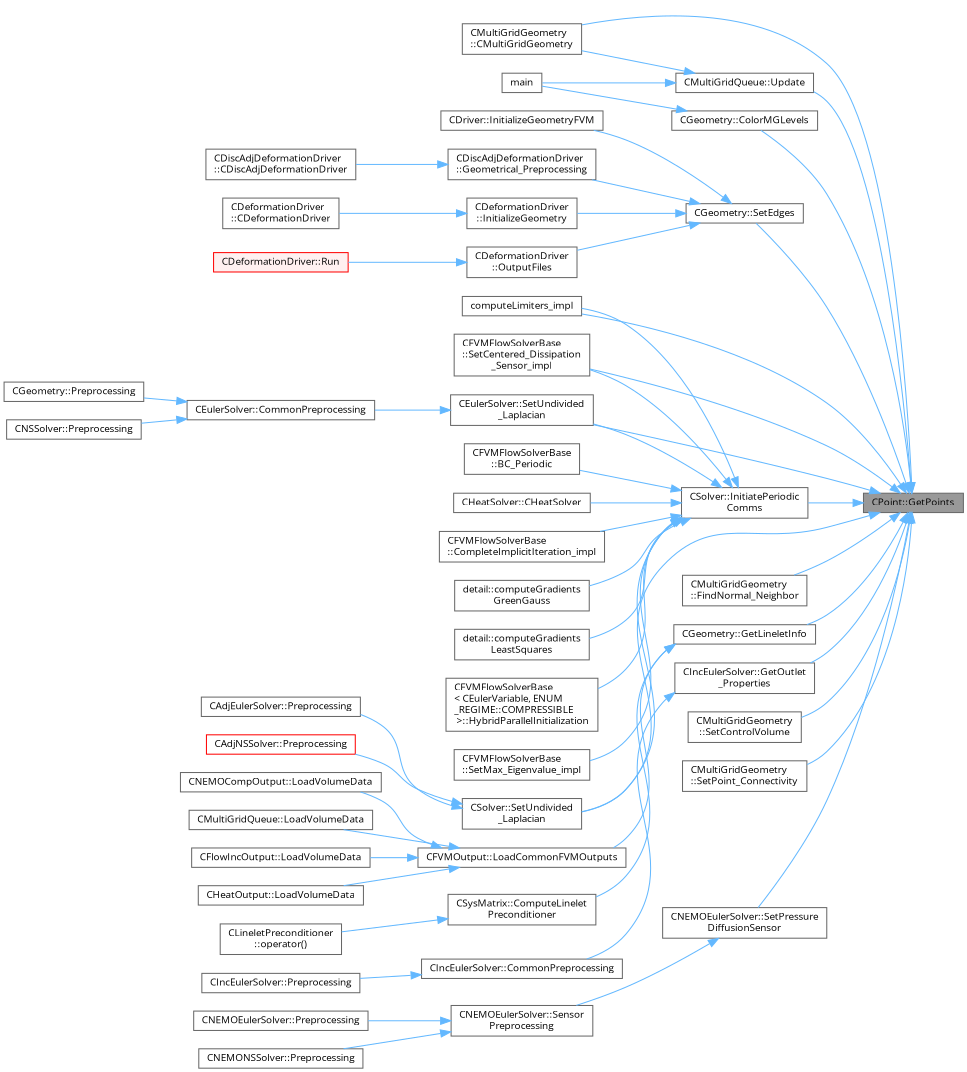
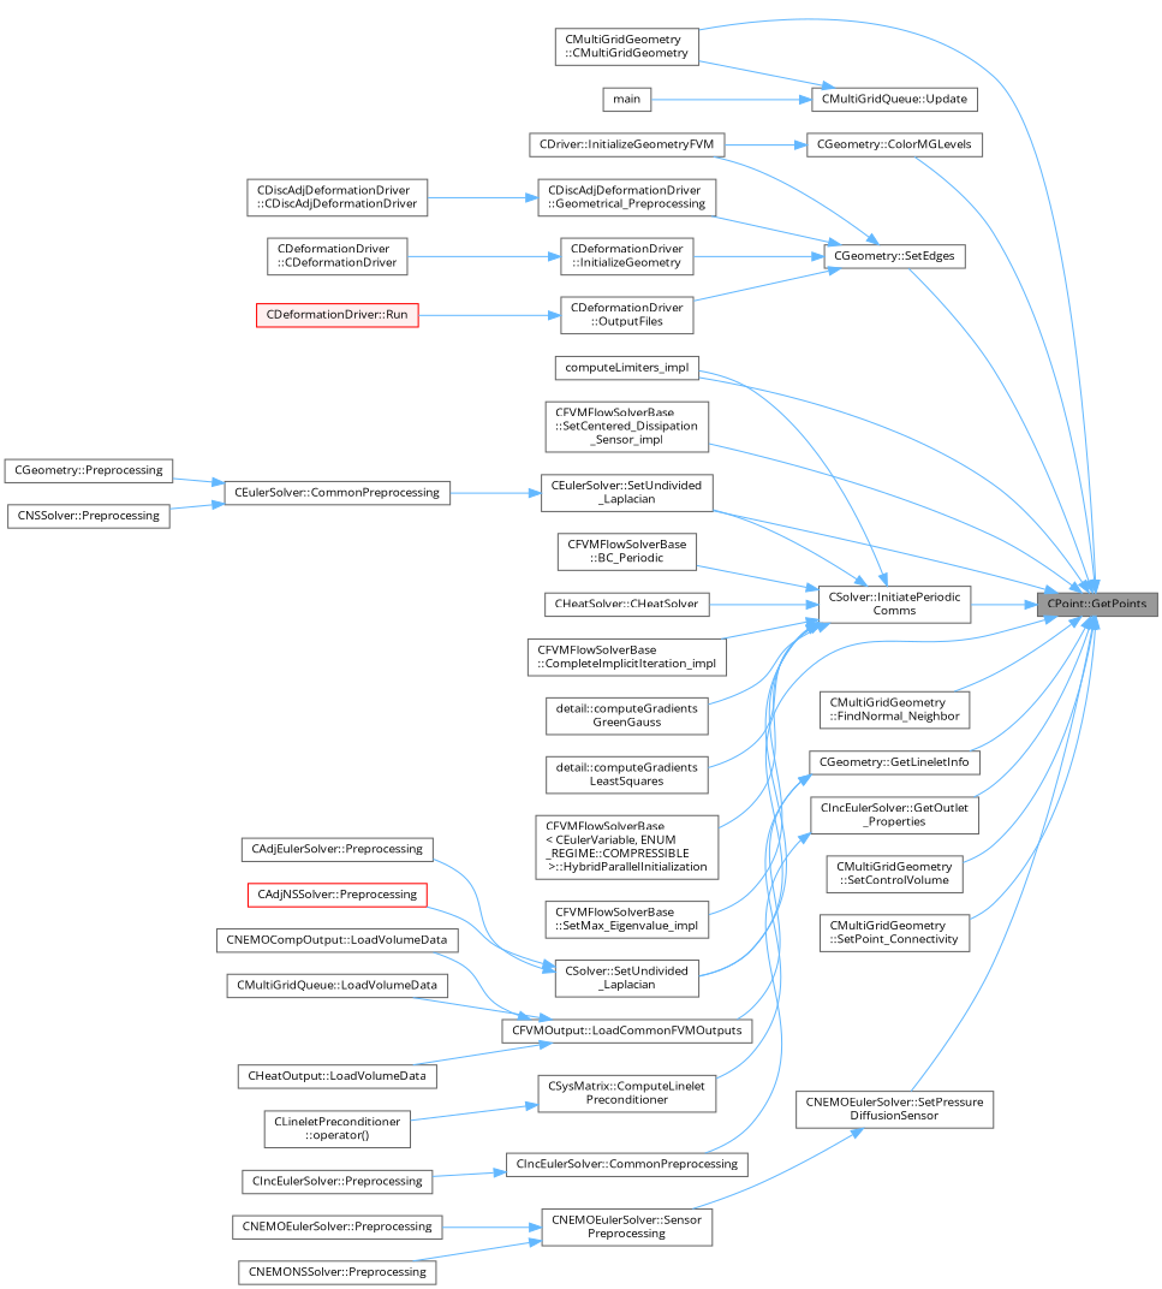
  digraph {
    fontname="Open Sans"
    rankdir=RL
    node [color=grey40 fillcolor=white fontname="Open Sans" fontsize=10 shape=box style=filled]
    edge [color=steelblue1 dir=back fontname="Open Sans" fontsize=10 labelfontname=Helvetica labelfontsize=10 style=solid]
    n1 [color=gray40 fillcolor=grey60 fontcolor=black height=0.2 label="CPoint::GetPoints" width=0.4]
    n2 [height=0.2 label="CMultiGridGeometry\l::CMultiGridGeometry" width=0.4]
    n3 [height=0.2 label="CGeometry::ColorMGLevels" width=0.4]
    n4 [height=0.2 label=computeLimiters_impl width=0.4]
    n5 [height=0.2 label="CMultiGridGeometry\l::FindNormal_Neighbor" width=0.4]
    n6 [height=0.2 label="CGeometry::GetLineletInfo" width=0.4]
    n7 [height=0.2 label="CIncEulerSolver::GetOutlet\l_Properties" width=0.4]
    n8 [height=0.2 label="CSolver::InitiatePeriodic\lComms" width=0.4]
    n9 [height=0.2 label="CFVMFlowSolverBase\l::SetCentered_Dissipation\l_Sensor_impl" width=0.4]
    n10 [height=0.2 label="CEulerSolver::SetUndivided\l_Laplacian" width=0.4]
    n11 [height=0.2 label="CSolver::SetUndivided\l_Laplacian" width=0.4]
    n12 [height=0.2 label="CMultiGridGeometry\l::SetControlVolume" width=0.4]
    n13 [height=0.2 label="CGeometry::SetEdges" width=0.4]
    n14 [height=0.2 label="CMultiGridGeometry\l::SetPoint_Connectivity" width=0.4]
    n15 [height=0.2 label="CNEMOEulerSolver::SetPressure\lDiffusionSensor" width=0.4]
    n16 [height=0.2 label="CMultiGridQueue::Update" width=0.4]
    n17 [height=0.2 label="CDriver::InitializeGeometryFVM" width=0.4]
    n18 [height=0.2 label="CSysMatrix::ComputeLinelet\lPreconditioner" width=0.4]
    n19 [height=0.2 label="CFVMOutput::LoadCommonFVMOutputs" width=0.4]
    n20 [height=0.2 label="CIncEulerSolver::CommonPreprocessing" width=0.4]
    n21 [height=0.2 label="CFVMFlowSolverBase\l::BC_Periodic" width=0.4]
    n22 [height=0.2 label="CHeatSolver::CHeatSolver" width=0.4]
    n23 [height=0.2 label="CFVMFlowSolverBase\l::CompleteImplicitIteration_impl" width=0.4]
    n24 [height=0.2 label="detail::computeGradients\lGreenGauss" width=0.4]
    n25 [height=0.2 label="detail::computeGradients\lLeastSquares" width=0.4]
    n26 [height=0.2 label="CFVMFlowSolverBase\l\< CEulerVariable, ENUM\l_REGIME::COMPRESSIBLE\l \>::HybridParallelInitialization" width=0.4]
    n27 [height=0.2 label="CFVMFlowSolverBase\l::SetMax_Eigenvalue_impl" width=0.4]
    n28 [height=0.2 label="CEulerSolver::CommonPreprocessing" width=0.4]
    n29 [height=0.2 label="CAdjEulerSolver::Preprocessing" width=0.4]
    n30 [color=red height=0.2 label="CAdjNSSolver::Preprocessing" width=0.4]
    n31 [height=0.2 label="CDiscAdjDeformationDriver\l::Geometrical_Preprocessing" width=0.4]
    n32 [height=0.2 label="CDeformationDriver\l::InitializeGeometry" width=0.4]
    n33 [height=0.2 label="CDeformationDriver\l::OutputFiles" width=0.4]
    n34 [height=0.2 label="CNEMOEulerSolver::Sensor\lPreprocessing" width=0.4]
    n35 [height=0.2 label=main width=0.4]
    n36 [height=0.2 label="CLineletPreconditioner\l::operator()" width=0.4]
    n37 [height=0.2 label="CMultiGridQueue::LoadVolumeData" width=0.4]
-   n38 [height=0.2 label="CFlowIncOutput::LoadVolumeData" width=0.4]
    n39 [height=0.2 label="CHeatOutput::LoadVolumeData" width=0.4]
    n40 [height=0.2 label="CNEMOCompOutput::LoadVolumeData" width=0.4]
    n41 [height=0.2 label="CIncEulerSolver::Preprocessing" width=0.4]
    n42 [height=0.2 label="CGeometry::Preprocessing" width=0.4]
    n43 [height=0.2 label="CNSSolver::Preprocessing" width=0.4]
    n44 [height=0.2 label="CDiscAdjDeformationDriver\l::CDiscAdjDeformationDriver" width=0.4]
    n45 [height=0.2 label="CDeformationDriver\l::CDeformationDriver" width=0.4]
    n46 [color=red fillcolor="#FFF0F0" height=0.2 label="CDeformationDriver::Run" width=0.4]
    n47 [height=0.2 label="CNEMOEulerSolver::Preprocessing" width=0.4]
    n48 [height=0.2 label="CNEMONSSolver::Preprocessing" width=0.4]
    n1 -> n2
    n1 -> n3
    n1 -> n4
    n1 -> n5
    n1 -> n6
    n1 -> n7
    n1 -> n8
    n1 -> n9
    n1 -> n10
    n1 -> n11
    n1 -> n12
    n1 -> n13
    n1 -> n14
    n1 -> n15
-   n1 -> n16
-   n3 -> n35
+   n3 -> n17
    n6 -> n18
    n6 -> n19
    n7 -> n20
    n8 -> n4
-   n8 -> n9
    n8 -> n10
    n8 -> n11
    n8 -> n21
    n8 -> n22
    n8 -> n23
    n8 -> n24
    n8 -> n25
    n8 -> n26
    n8 -> n27
    n10 -> n28
    n11 -> n29
    n11 -> n30
    n13 -> n17
    n13 -> n31
    n13 -> n32
    n13 -> n33
    n15 -> n34
    n16 -> n2
    n16 -> n35
    n18 -> n36
    n19 -> n37
-   n19 -> n38
    n19 -> n39
    n19 -> n40
    n20 -> n41
    n28 -> n42
    n28 -> n43
    n31 -> n44
    n32 -> n45
    n33 -> n46
    n34 -> n47
    n34 -> n48
  }
